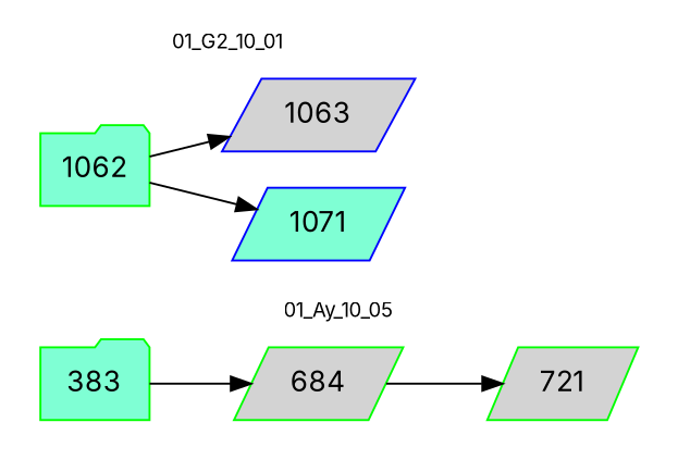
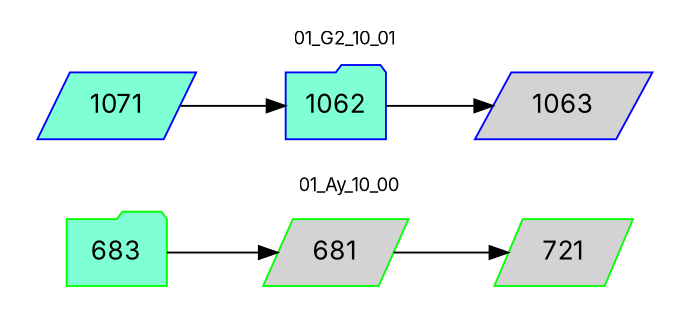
  digraph {
    fontname=Inter
    rankdir=LR
    node [color=green fillcolor=aquamarine fontname=Inter shape=parallelogram style=filled]
    edge [color=black fontname=Inter]
-   n1 [label=383 shape=folder]
-   n2 [fillcolor=lightgrey label=684]
+   n1 [label=683 shape=folder]
+   n2 [fillcolor=lightgrey label=681]
    n3 [fillcolor=lightgrey label=721]
    n4 [color=blue label=1071]
-   n5 [label=1062 shape=folder]
+   n5 [color=blue label=1062 shape=folder]
    n6 [color=blue fillcolor=lightgrey label=1063]
    subgraph cluster_1 {
      color=white
      fontsize=10
-     label="01_Ay_10_05"
+     label="01_Ay_10_00"
      n1
      n2
      n3
    }
    subgraph cluster_2 {
      color=white
      fontsize=10
      label="01_G2_10_01"
      n4
      n5
      n6
    }
    n1 -> n2
    n2 -> n3
-   n5 -> n4
+   n4 -> n5
    n5 -> n6
  }
